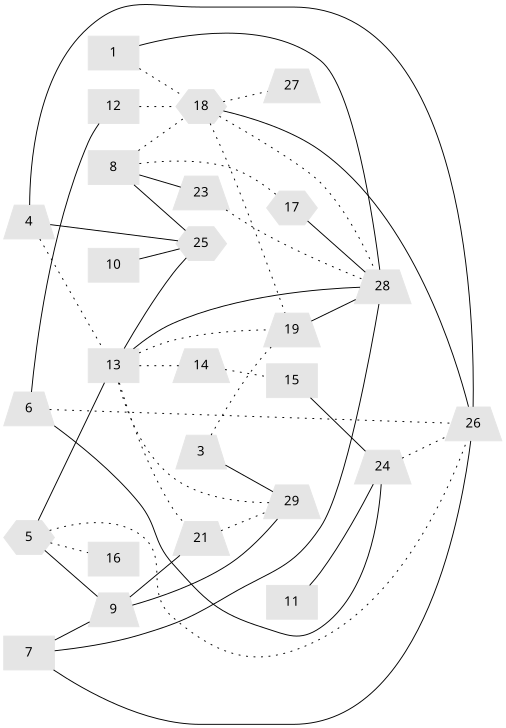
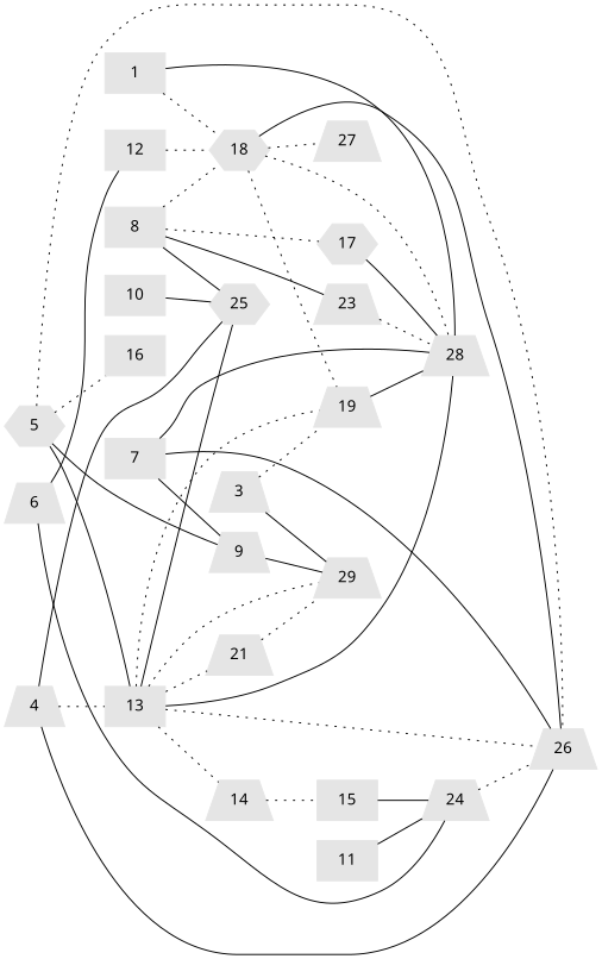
  graph {
    fontname="Noto Sans"
    rankdir=LR
    node [color=gray90 fontname="Noto Sans" shape=trapezium style=filled]
    edge [fontname="Noto Sans" style=solid weight=1.0]
    1 [shape=box]
    18 [shape=hexagon]
    28
    19
    26
    27
    25 [shape=hexagon]
    3
    29
    4
    13 [shape=box]
    21
    14
    5 [shape=hexagon]
    9
    16 [shape=box]
    12 [shape=box]
    6
    24
    7 [shape=box]
    8 [shape=box]
    17 [shape=hexagon]
    23
    10 [shape=box]
    11 [shape=box]
    15 [shape=box]
    1 -- 18 [style=dotted]
    1 -- 28
    18 -- 28 [style=dotted]
    18 -- 19 [style=dotted weight=2.0]
    18 -- 26 [weight=2.0]
    18 -- 27 [style=dotted weight=2.0]
    19 -- 28 [weight=2.0]
    3 -- 19 [style=dotted weight=2.0]
    3 -- 29
    4 -- 26
    4 -- 25
    4 -- 13 [style=dotted]
    13 -- 28 [weight=2.0]
    13 -- 19 [style=dotted]
-   6 -- 26 [style=dotted weight=2.0]
+   13 -- 26 [style=dotted weight=2.0]
    13 -- 25
    13 -- 29 [style=dotted]
    13 -- 21 [style=dotted]
    13 -- 14 [style=dotted weight=3.0]
    21 -- 29 [style=dotted]
    14 -- 15 [style=dotted]
    5 -- 26 [style=dotted]
    5 -- 13
    5 -- 9
    5 -- 16 [style=dotted]
    9 -- 29
-   9 -- 21
    12 -- 18 [style=dotted weight=2.0]
    6 -- 12
    6 -- 24
    24 -- 26 [style=dotted weight=2.0]
    7 -- 28 [weight=2.0]
    7 -- 26
    7 -- 9
    8 -- 18 [style=dotted]
    8 -- 25
    8 -- 17 [style=dotted]
    8 -- 23
    17 -- 28
    23 -- 28 [style=dotted]
    10 -- 25
    11 -- 24
    15 -- 24
  }
